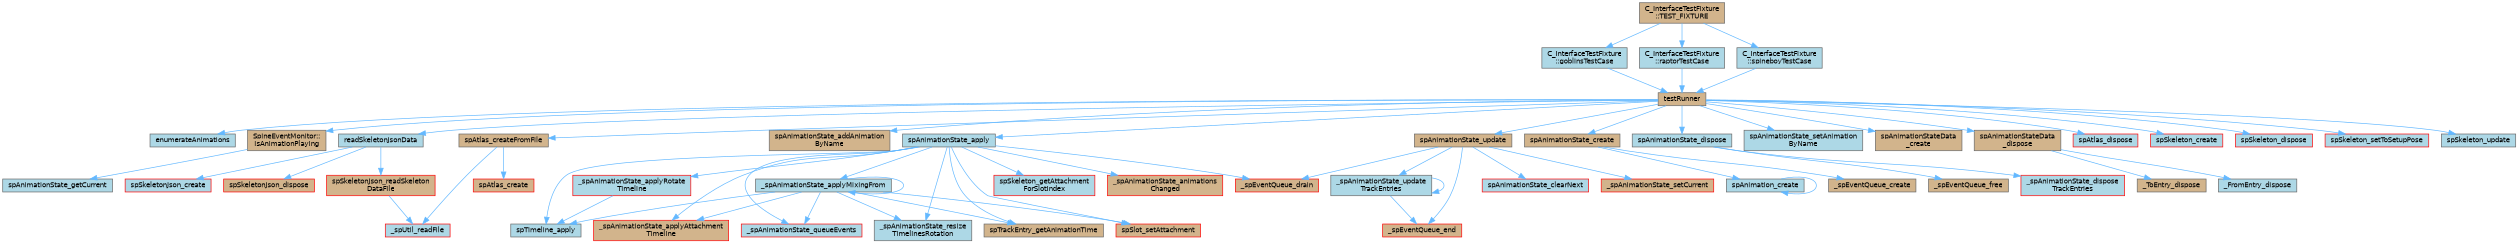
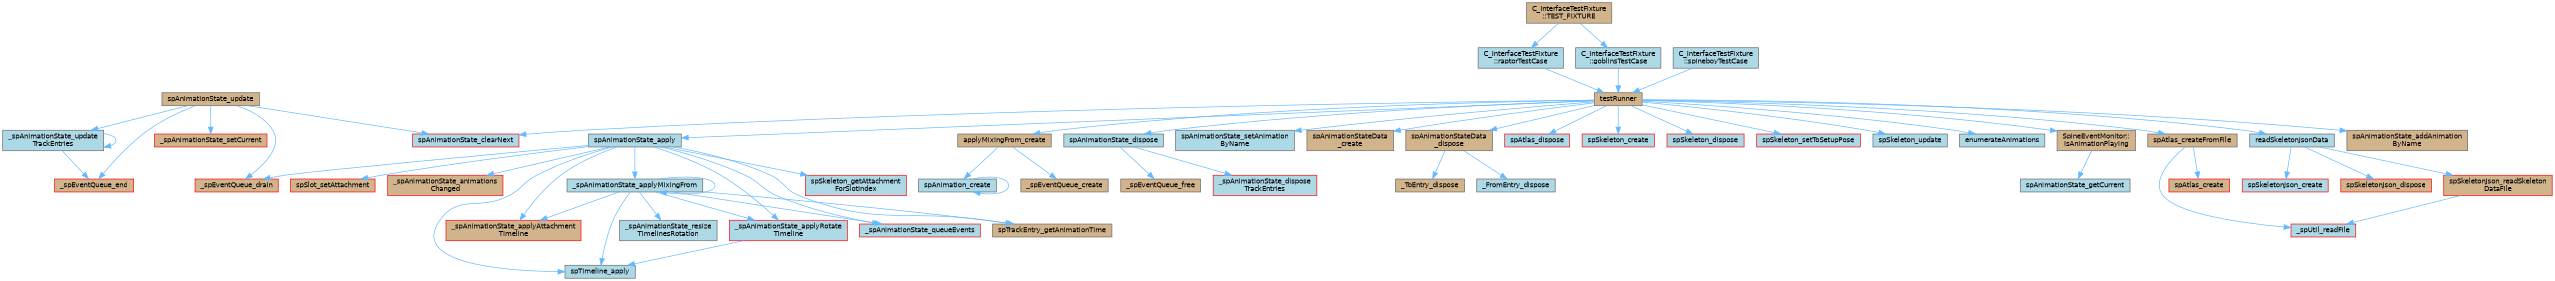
  digraph {
    rankdir=TB
    node [color=grey40 fillcolor=lightblue fontname=Helvetica fontsize=10 shape=box style=filled]
    edge [color=steelblue1 fontname=Helvetica fontsize=10 labelfontname=Helvetica labelfontsize=10 style=solid]
    n1 [color=gray40 fillcolor=tan fontcolor=black height=0.2 label="C_InterfaceTestFixture\l::TEST_FIXTURE" width=0.4]
    n2 [height=0.2 label="C_InterfaceTestFixture\l::goblinsTestCase" width=0.4]
    n3 [height=0.2 label="C_InterfaceTestFixture\l::raptorTestCase" width=0.4]
    n4 [height=0.2 label="C_InterfaceTestFixture\l::spineboyTestCase" width=0.4]
    n5 [fillcolor=tan height=0.2 label=testRunner width=0.4]
    n6 [height=0.2 label=enumerateAnimations width=0.4]
    n7 [fillcolor=tan height=0.2 label="SpineEventMonitor::\lisAnimationPlaying" width=0.4]
    n8 [height=0.2 label=readSkeletonJsonData width=0.4]
    n9 [fillcolor=tan height=0.2 label="spAnimationState_addAnimation\lByName" width=0.4]
    n10 [height=0.2 label=spAnimationState_apply width=0.4]
-   n11 [fillcolor=tan height=0.2 label=spAnimationState_create width=0.4]
+   n11 [fillcolor=tan height=0.2 label=applyMixingFrom_create width=0.4]
    n12 [height=0.2 label=spAnimationState_dispose width=0.4]
    n13 [height=0.2 label="spAnimationState_setAnimation\lByName" width=0.4]
    n14 [fillcolor=tan height=0.2 label=spAnimationState_update width=0.4]
    n15 [fillcolor=tan height=0.2 label="spAnimationStateData\l_create" width=0.4]
    n16 [fillcolor=tan height=0.2 label="spAnimationStateData\l_dispose" width=0.4]
    n17 [fillcolor=tan height=0.2 label=spAtlas_createFromFile width=0.4]
    n18 [color=red height=0.2 label=spAtlas_dispose width=0.4]
    n19 [color=red height=0.2 label=spSkeleton_create width=0.4]
    n20 [color=red height=0.2 label=spSkeleton_dispose width=0.4]
    n21 [color=red height=0.2 label=spSkeleton_setToSetupPose width=0.4]
    n22 [height=0.2 label=spSkeleton_update width=0.4]
    n23 [height=0.2 label=spAnimationState_getCurrent width=0.4]
    n24 [color=red height=0.2 label=spSkeletonJson_create width=0.4]
    n25 [color=red fillcolor=tan height=0.2 label=spSkeletonJson_dispose width=0.4]
    n26 [color=red fillcolor=tan height=0.2 label="spSkeletonJson_readSkeleton\lDataFile" width=0.4]
    n27 [color=red fillcolor=tan height=0.2 label="_spAnimationState_animations\lChanged" width=0.4]
    n28 [color=red fillcolor=tan height=0.2 label="_spAnimationState_applyAttachment\lTimeline" width=0.4]
    n29 [height=0.2 label=_spAnimationState_applyMixingFrom width=0.4]
    n30 [color=red height=0.2 label="_spAnimationState_applyRotate\lTimeline" width=0.4]
    n31 [height=0.2 label=spTimeline_apply width=0.4]
    n32 [color=red height=0.2 label=_spAnimationState_queueEvents width=0.4]
    n33 [height=0.2 label="_spAnimationState_resize\lTimelinesRotation" width=0.4]
    n34 [fillcolor=tan height=0.2 label=spTrackEntry_getAnimationTime width=0.4]
    n35 [color=red fillcolor=tan height=0.2 label=_spEventQueue_drain width=0.4]
    n36 [color=red height=0.2 label="spSkeleton_getAttachment\lForSlotIndex" width=0.4]
    n37 [color=red fillcolor=tan height=0.2 label=spSlot_setAttachment width=0.4]
    n38 [fillcolor=tan height=0.2 label=_spEventQueue_create width=0.4]
    n39 [height=0.2 label=spAnimation_create width=0.4]
    n40 [color=red height=0.2 label="_spAnimationState_dispose\lTrackEntries" width=0.4]
    n41 [fillcolor=tan height=0.2 label=_spEventQueue_free width=0.4]
    n42 [color=red fillcolor=tan height=0.2 label=_spAnimationState_setCurrent width=0.4]
    n43 [height=0.2 label="_spAnimationState_update\lTrackEntries" width=0.4]
    n44 [color=red fillcolor=tan height=0.2 label=_spEventQueue_end width=0.4]
    n45 [color=red height=0.2 label=spAnimationState_clearNext width=0.4]
    n46 [height=0.2 label=_FromEntry_dispose width=0.4]
    n47 [fillcolor=tan height=0.2 label=_ToEntry_dispose width=0.4]
    n48 [color=red height=0.2 label=_spUtil_readFile width=0.4]
    n49 [color=red fillcolor=tan height=0.2 label=spAtlas_create width=0.4]
    n1 -> n2
    n1 -> n3
-   n1 -> n4
    n2 -> n5
    n3 -> n5
    n4 -> n5
    n5 -> n6
    n5 -> n7
    n5 -> n8
    n5 -> n9
    n5 -> n10
    n5 -> n11
    n5 -> n12
    n5 -> n13
-   n5 -> n14
+   n5 -> n45
    n5 -> n15
    n5 -> n16
    n5 -> n17
    n5 -> n18
    n5 -> n19
    n5 -> n20
    n5 -> n21
    n5 -> n22
    n7 -> n23
    n8 -> n24
    n8 -> n25
    n8 -> n26
    n10 -> n27
    n10 -> n28
    n10 -> n29
    n10 -> n30
    n10 -> n31
    n10 -> n32
-   n10 -> n33
    n10 -> n34
    n10 -> n35
    n10 -> n36
    n10 -> n37
    n11 -> n38
    n11 -> n39
    n12 -> n40
    n12 -> n41
    n14 -> n35
    n14 -> n42
    n14 -> n43
    n14 -> n44
    n14 -> n45
    n16 -> n46
    n16 -> n47
    n17 -> n48
    n17 -> n49
    n26 -> n48
    n29 -> n28
    n29 -> n29
-   n29 -> n37
+   n29 -> n30
    n29 -> n31
    n29 -> n32
    n29 -> n33
    n29 -> n34
    n30 -> n31
    n39 -> n39
    n43 -> n43
    n43 -> n44
  }
